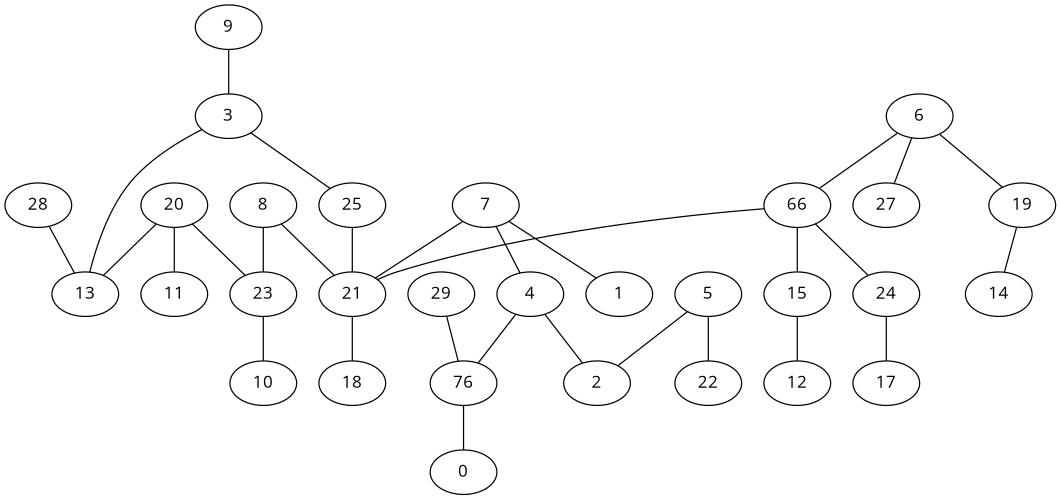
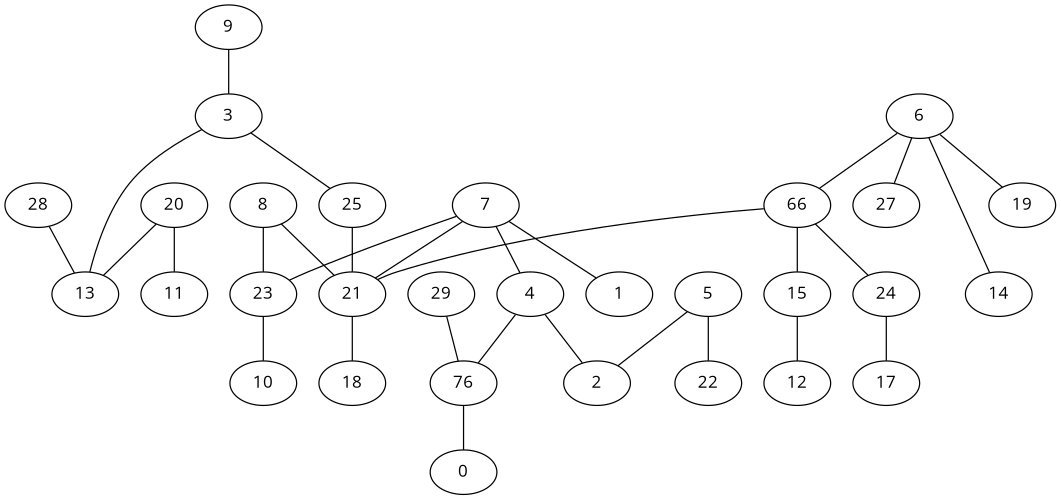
  digraph {
    fontname="Open Sans"
    node [fontname="Open Sans"]
    edge [color=black dir=none fontname="Open Sans"]
    15
    12
    29
    n4 [label=76]
    0
    n6 [label=66]
    24
    21
    17
    18
    9
    3
    13
    25
    6
    27
    14
    19
    4
    2
    7
    23
    1
    10
    28
    20
    11
    5
    22
    8
    subgraph sub_1 {
      15
      12
      29
      n4
      0
      n6
      24
      21
      17
      18
      9
      3
      13
      25
      6
      27
      14
      19
      4
      2
      7
      23
      1
      10
      28
      20
      11
      5
      22
      8
    }
    15 -> 12
    29 -> n4
    n4 -> 0
    n6 -> 15
    n6 -> 24
    n6 -> 21
    24 -> 17
    21 -> 18
    9 -> 3
    3 -> 13
    3 -> 25
    25 -> 21
    6 -> n6
    6 -> 27
-   19 -> 14
+   6 -> 14
    6 -> 19
    4 -> n4
    4 -> 2
    7 -> 21
    7 -> 4
-   20 -> 23
+   7 -> 23
    7 -> 1
    23 -> 10
    28 -> 13
    20 -> 13
    20 -> 11
    5 -> 2
    5 -> 22
    8 -> 21
    8 -> 23
  }
